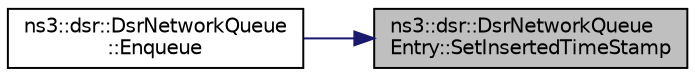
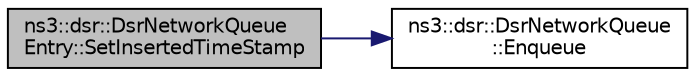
  digraph {
    rankdir=RL
    node [color=black fontname=Helvetica fontsize=10 shape=record style=filled]
    n1 [fillcolor=grey75 fontcolor=black height=0.2 label="ns3::dsr::DsrNetworkQueue\lEntry::SetInsertedTimeStamp" width=0.4]
    n2 [fillcolor=white height=0.2 label="ns3::dsr::DsrNetworkQueue\l::Enqueue" width=0.4]
-   n1 -> n2 [color=midnightblue dir=back fontname=Helvetica fontsize=10 labelfontname=Helvetica labelfontsize=10 style=solid]
+   n2 -> n1 [color=midnightblue dir=back fontname=Helvetica fontsize=10 labelfontname=Helvetica labelfontsize=10 style=solid]
  }
